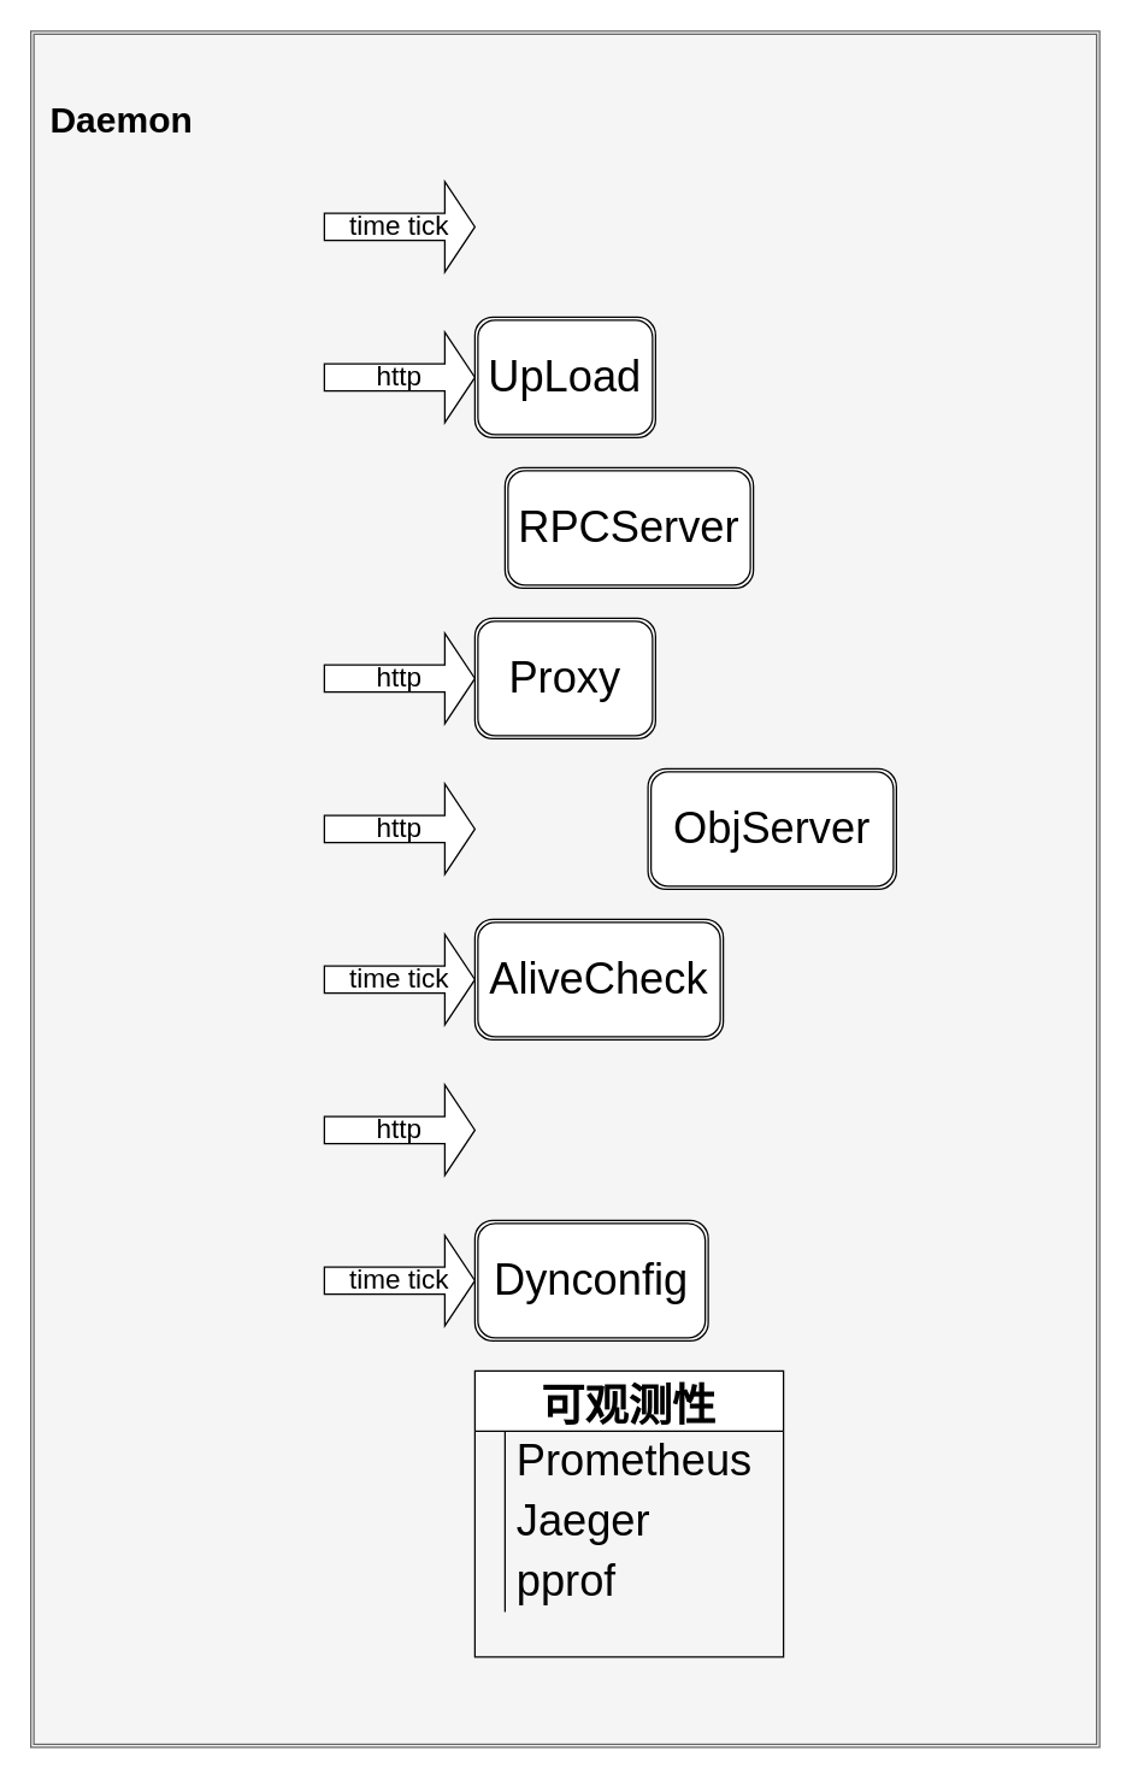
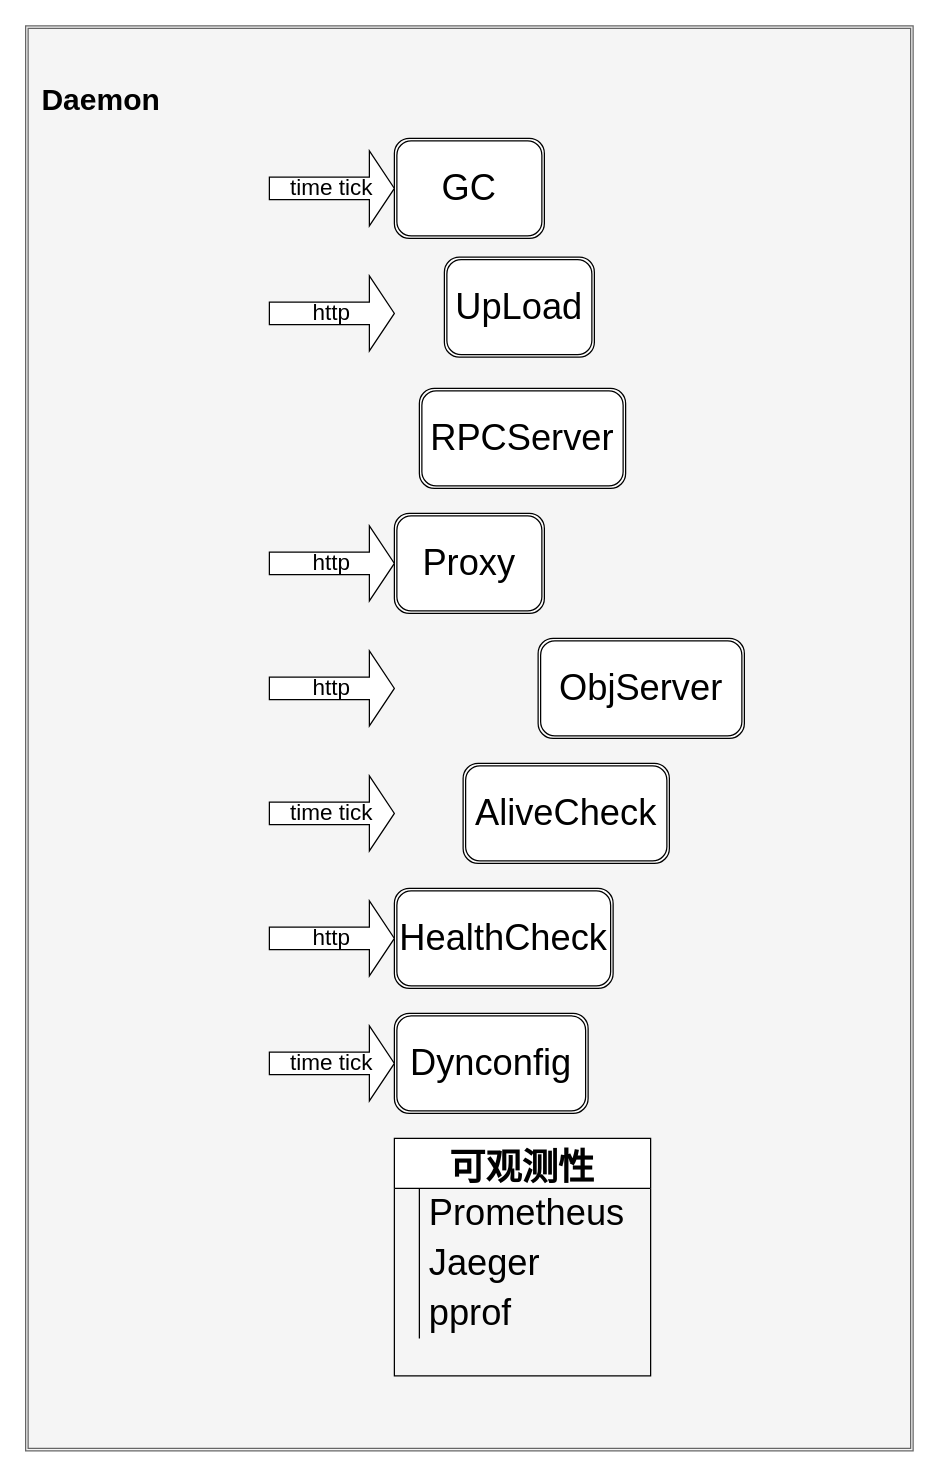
  <mxCell id="0" />
  <mxCell id="1" parent="0" />
  <mxCell id="2" value="" style="shape=ext;double=1;rounded=0;whiteSpace=wrap;html=1;fillColor=#f5f5f5;fontColor=#333333;strokeColor=#666666;" vertex="1" parent="1"><mxGeometry x="20" y="20" width="710" height="1140" as="geometry" /></mxCell>
  <mxCell id="3" value="Daemon" style="text;strokeColor=none;fillColor=none;html=1;fontSize=24;fontStyle=1;verticalAlign=middle;align=center;" vertex="1" parent="1"><mxGeometry x="30" y="60" width="100" height="40" as="geometry" /></mxCell>
- <mxCell id="5" value="UpLoad" style="shape=ext;double=1;rounded=1;whiteSpace=wrap;html=1;fontSize=29;" vertex="1" parent="1"><mxGeometry x="315" y="210" width="120" height="80" as="geometry" /></mxCell>
+ <mxCell id="4" value="GC" style="shape=ext;double=1;rounded=1;whiteSpace=wrap;html=1;fontSize=29;" vertex="1" parent="1"><mxGeometry x="315" y="110" width="120" height="80" as="geometry" /></mxCell>
+ <mxCell id="5" value="UpLoad" style="shape=ext;double=1;rounded=1;whiteSpace=wrap;html=1;fontSize=29;" vertex="1" parent="1"><mxGeometry x="355" y="205" width="120" height="80" as="geometry" /></mxCell>
  <mxCell id="6" value="RPCServer" style="shape=ext;double=1;rounded=1;whiteSpace=wrap;html=1;fontSize=29;" vertex="1" parent="1"><mxGeometry x="335" y="310" width="165" height="80" as="geometry" /></mxCell>
  <mxCell id="7" value="Proxy" style="shape=ext;double=1;rounded=1;whiteSpace=wrap;html=1;fontSize=29;" vertex="1" parent="1"><mxGeometry x="315" y="410" width="120" height="80" as="geometry" /></mxCell>
  <mxCell id="8" value="ObjServer" style="shape=ext;double=1;rounded=1;whiteSpace=wrap;html=1;fontSize=29;" vertex="1" parent="1"><mxGeometry x="430" y="510" width="165" height="80" as="geometry" /></mxCell>
- <mxCell id="9" value="AliveCheck" style="shape=ext;double=1;rounded=1;whiteSpace=wrap;html=1;fontSize=29;" vertex="1" parent="1"><mxGeometry x="315" y="610" width="165" height="80" as="geometry" /></mxCell>
+ <mxCell id="9" value="AliveCheck" style="shape=ext;double=1;rounded=1;whiteSpace=wrap;html=1;fontSize=29;" vertex="1" parent="1"><mxGeometry x="370" y="610" width="165" height="80" as="geometry" /></mxCell>
+ <mxCell id="10" value="HealthCheck" style="shape=ext;double=1;rounded=1;whiteSpace=wrap;html=1;fontSize=29;" vertex="1" parent="1"><mxGeometry x="315" y="710" width="175" height="80" as="geometry" /></mxCell>
  <mxCell id="11" value="可观测性" style="shape=table;startSize=40;container=1;collapsible=0;childLayout=tableLayout;fixedRows=1;rowLines=0;fontStyle=1;fontSize=29;" vertex="1" parent="1"><mxGeometry x="315" y="910" width="205" height="190" as="geometry" /></mxCell>
  <mxCell id="12" value="" style="shape=tableRow;horizontal=0;startSize=0;swimlaneHead=0;swimlaneBody=0;top=0;left=0;bottom=0;right=0;collapsible=0;dropTarget=0;fillColor=none;points=[[0,0.5],[1,0.5]];portConstraint=eastwest;fontSize=29;" vertex="1" parent="11"><mxGeometry y="40" width="205" height="40" as="geometry" /></mxCell>
  <mxCell id="13" value="" style="shape=partialRectangle;html=1;whiteSpace=wrap;connectable=0;fillColor=none;top=0;left=0;bottom=0;right=0;overflow=hidden;pointerEvents=1;fontSize=29;" vertex="1" parent="12"><mxGeometry width="20" height="40" as="geometry"><mxRectangle width="20" height="40" as="alternateBounds" /></mxGeometry></mxCell>
  <mxCell id="14" value="Prometheus" style="shape=partialRectangle;html=1;whiteSpace=wrap;connectable=0;fillColor=none;top=0;left=0;bottom=0;right=0;align=left;spacingLeft=6;overflow=hidden;fontSize=29;" vertex="1" parent="12"><mxGeometry x="20" width="185" height="40" as="geometry"><mxRectangle width="185" height="40" as="alternateBounds" /></mxGeometry></mxCell>
  <mxCell id="15" value="" style="shape=tableRow;horizontal=0;startSize=0;swimlaneHead=0;swimlaneBody=0;top=0;left=0;bottom=0;right=0;collapsible=0;dropTarget=0;fillColor=none;points=[[0,0.5],[1,0.5]];portConstraint=eastwest;fontSize=29;" vertex="1" parent="11"><mxGeometry y="80" width="205" height="40" as="geometry" /></mxCell>
  <mxCell id="16" value="" style="shape=partialRectangle;html=1;whiteSpace=wrap;connectable=0;fillColor=none;top=0;left=0;bottom=0;right=0;overflow=hidden;fontSize=29;" vertex="1" parent="15"><mxGeometry width="20" height="40" as="geometry"><mxRectangle width="20" height="40" as="alternateBounds" /></mxGeometry></mxCell>
  <mxCell id="17" value="Jaeger" style="shape=partialRectangle;html=1;whiteSpace=wrap;connectable=0;fillColor=none;top=0;left=0;bottom=0;right=0;align=left;spacingLeft=6;overflow=hidden;fontSize=29;" vertex="1" parent="15"><mxGeometry x="20" width="185" height="40" as="geometry"><mxRectangle width="185" height="40" as="alternateBounds" /></mxGeometry></mxCell>
  <mxCell id="18" value="" style="shape=tableRow;horizontal=0;startSize=0;swimlaneHead=0;swimlaneBody=0;top=0;left=0;bottom=0;right=0;collapsible=0;dropTarget=0;fillColor=none;points=[[0,0.5],[1,0.5]];portConstraint=eastwest;fontSize=29;" vertex="1" parent="11"><mxGeometry y="120" width="205" height="40" as="geometry" /></mxCell>
  <mxCell id="19" value="" style="shape=partialRectangle;html=1;whiteSpace=wrap;connectable=0;fillColor=none;top=0;left=0;bottom=0;right=0;overflow=hidden;fontSize=29;" vertex="1" parent="18"><mxGeometry width="20" height="40" as="geometry"><mxRectangle width="20" height="40" as="alternateBounds" /></mxGeometry></mxCell>
  <mxCell id="20" value="pprof" style="shape=partialRectangle;html=1;whiteSpace=wrap;connectable=0;fillColor=none;top=0;left=0;bottom=0;right=0;align=left;spacingLeft=6;overflow=hidden;fontSize=29;" vertex="1" parent="18"><mxGeometry x="20" width="185" height="40" as="geometry"><mxRectangle width="185" height="40" as="alternateBounds" /></mxGeometry></mxCell>
  <mxCell id="21" value="Dynconfig" style="shape=ext;double=1;rounded=1;whiteSpace=wrap;html=1;fontSize=29;" vertex="1" parent="1"><mxGeometry x="315" y="810" width="155" height="80" as="geometry" /></mxCell>
  <mxCell id="22" value="http" style="shape=singleArrow;whiteSpace=wrap;html=1;fontSize=18;" vertex="1" parent="1"><mxGeometry x="215" y="220" width="100" height="60" as="geometry" /></mxCell>
  <mxCell id="23" value="http" style="shape=singleArrow;whiteSpace=wrap;html=1;fontSize=18;" vertex="1" parent="1"><mxGeometry x="215" y="420" width="100" height="60" as="geometry" /></mxCell>
  <mxCell id="24" value="&lt;div style=&quot;text-align: start;&quot;&gt;time tick&lt;/div&gt;" style="shape=singleArrow;whiteSpace=wrap;html=1;fontSize=18;" vertex="1" parent="1"><mxGeometry x="215" y="120" width="100" height="60" as="geometry" /></mxCell>
  <mxCell id="25" value="http" style="shape=singleArrow;whiteSpace=wrap;html=1;fontSize=18;" vertex="1" parent="1"><mxGeometry x="215" y="520" width="100" height="60" as="geometry" /></mxCell>
  <mxCell id="26" value="http" style="shape=singleArrow;whiteSpace=wrap;html=1;fontSize=18;" vertex="1" parent="1"><mxGeometry x="215" y="720" width="100" height="60" as="geometry" /></mxCell>
  <mxCell id="27" value="time tick" style="shape=singleArrow;whiteSpace=wrap;html=1;fontSize=18;" vertex="1" parent="1"><mxGeometry x="215" y="620" width="100" height="60" as="geometry" /></mxCell>
  <mxCell id="28" value="time tick" style="shape=singleArrow;whiteSpace=wrap;html=1;fontSize=18;" vertex="1" parent="1"><mxGeometry x="215" y="820" width="100" height="60" as="geometry" /></mxCell>
